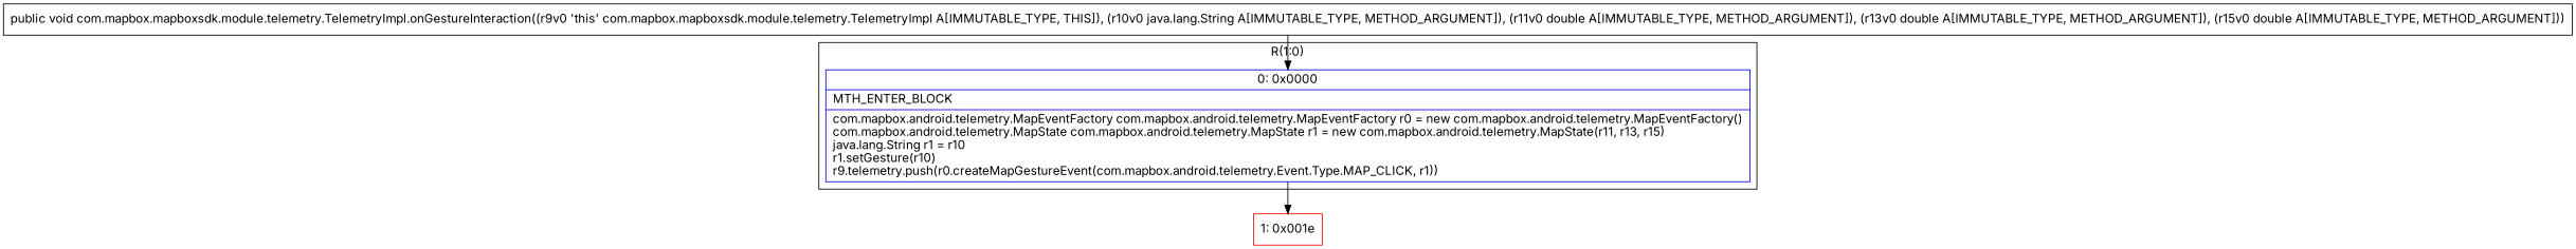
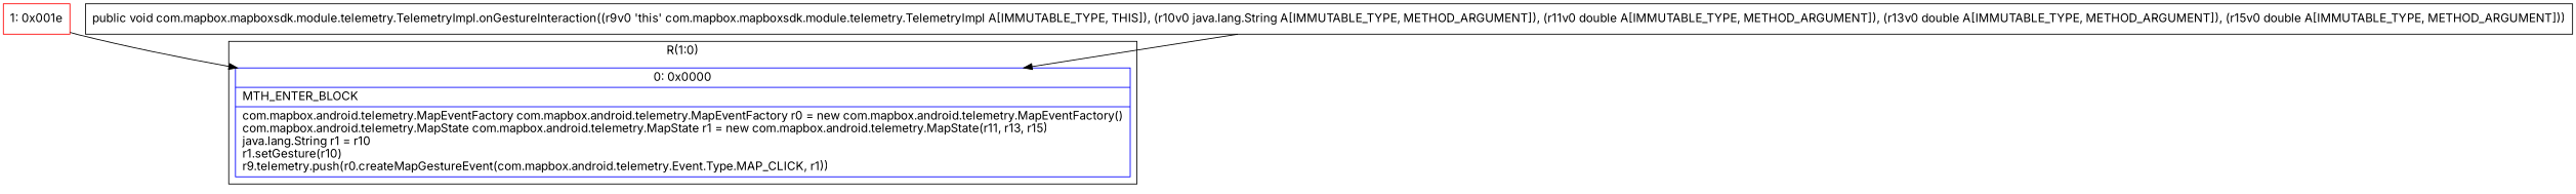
  digraph {
    fontname=Inter
    node [shape=record fontname=Inter]
    edge [fontname=Inter]
    n1 [color=blue label="{0\:\ 0x0000|MTH_ENTER_BLOCK\l|com.mapbox.android.telemetry.MapEventFactory com.mapbox.android.telemetry.MapEventFactory r0 = new com.mapbox.android.telemetry.MapEventFactory()\lcom.mapbox.android.telemetry.MapState com.mapbox.android.telemetry.MapState r1 = new com.mapbox.android.telemetry.MapState(r11, r13, r15)\ljava.lang.String r1 = r10\lr1.setGesture(r10)\lr9.telemetry.push(r0.createMapGestureEvent(com.mapbox.android.telemetry.Event.Type.MAP_CLICK, r1))\l}"]
    n2 [color=red label="{1\:\ 0x001e}"]
    n3 [label="{public void com.mapbox.mapboxsdk.module.telemetry.TelemetryImpl.onGestureInteraction((r9v0 'this' com.mapbox.mapboxsdk.module.telemetry.TelemetryImpl A[IMMUTABLE_TYPE, THIS]), (r10v0 java.lang.String A[IMMUTABLE_TYPE, METHOD_ARGUMENT]), (r11v0 double A[IMMUTABLE_TYPE, METHOD_ARGUMENT]), (r13v0 double A[IMMUTABLE_TYPE, METHOD_ARGUMENT]), (r15v0 double A[IMMUTABLE_TYPE, METHOD_ARGUMENT])) }"]
    subgraph cluster_1 {
      label="R(1:0)"
      n1
    }
-   n1 -> n2
+   n2 -> n1
    n3 -> n1
  }
